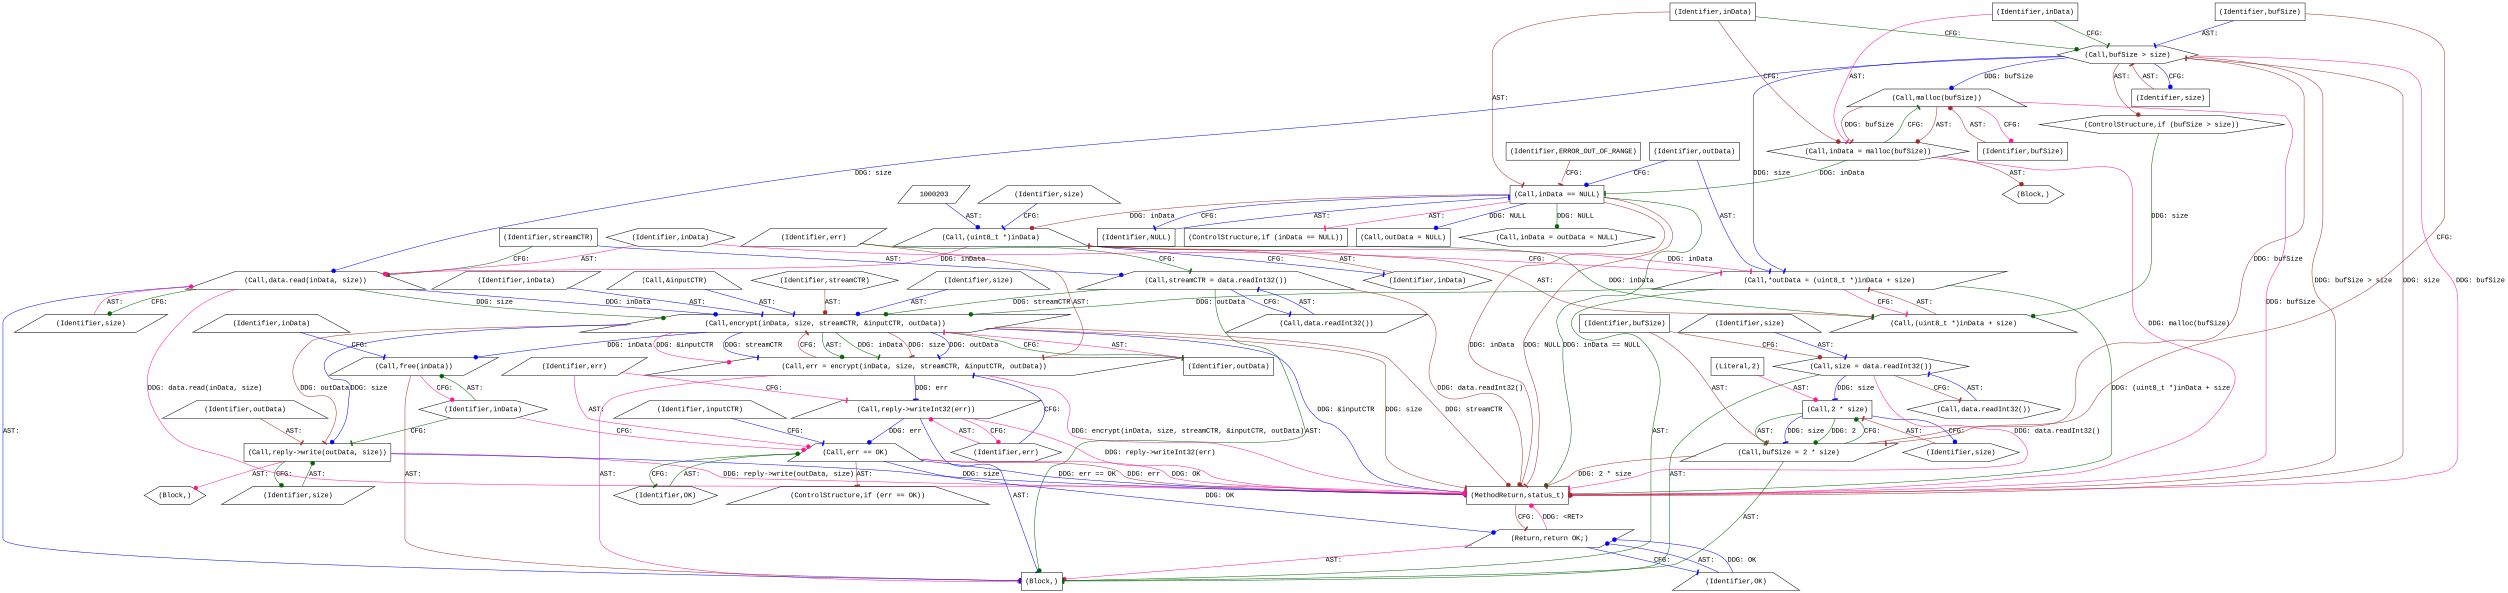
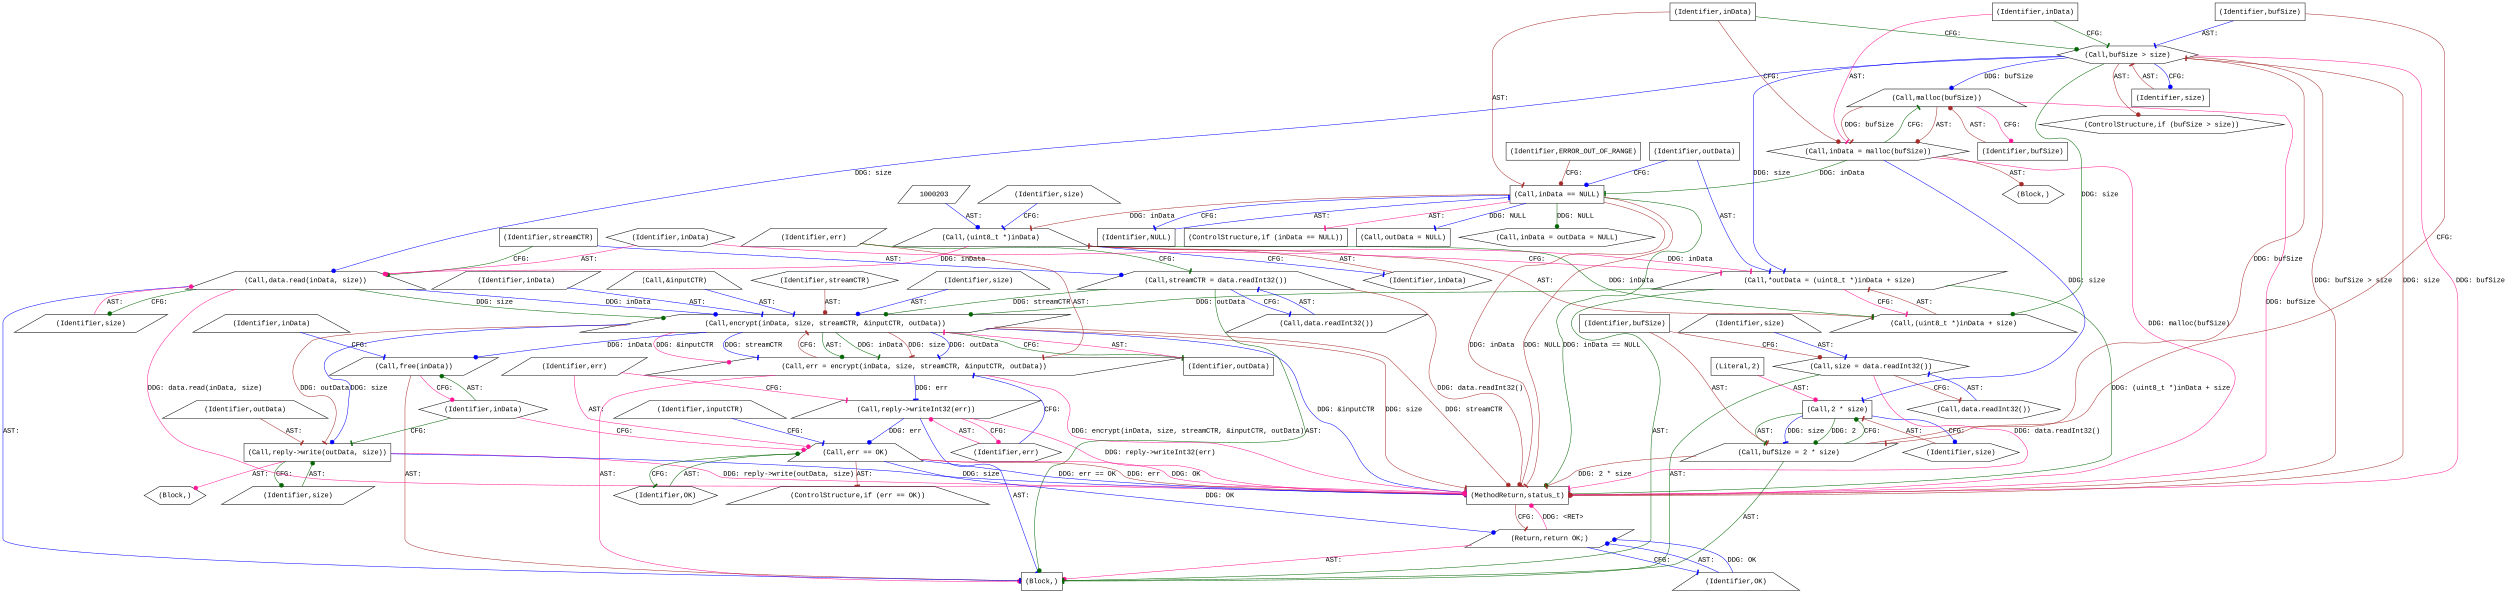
  digraph {
    fontname="Liberation Mono"
    node [fontname="Liberation Mono" shape=box]
    edge [arrowhead=tee color=blue fontname="Liberation Mono"]
    n1 [label="(Call,encrypt(inData, size, streamCTR, &inputCTR, outData))" shape=parallelogram]
    n2 [label="(Call,err = encrypt(inData, size, streamCTR, &inputCTR, outData))" shape=parallelogram]
    n3 [label="(Call,reply->write(outData, size))"]
    n4 [label="(Call,free(inData))" shape=parallelogram]
    n5 [label="(Identifier,outData)"]
    n6 [label="(MethodReturn,status_t)"]
    n7 [label="(Block,)"]
    n8 [label="(Call,reply->writeInt32(err))" shape=parallelogram]
    n9 [label="(Identifier,size)" shape=parallelogram]
    n10 [label="(Block,)" shape=hexagon]
    n11 [label="(Identifier,inData)" shape=hexagon]
    n12 [label="(Return,return OK;)" shape=parallelogram]
    n13 [label="(Call,data.read(inData, size))" shape=trapezium]
    n14 [label="(Identifier,size)" shape=parallelogram]
    n15 [label="(Call,(uint8_t *)inData)" shape=trapezium]
    n16 [label="(Call,*outData = (uint8_t *)inData + size)" shape=parallelogram]
    n17 [label="(Identifier,inData)" shape=hexagon]
    n18 [label="(Call,(uint8_t *)inData + size)" shape=trapezium]
    n19 [label="(Call,inData == NULL)"]
    n20 [label="(Identifier,NULL)"]
    n21 [label="(ControlStructure,if (inData == NULL))"]
    n22 [label="(Call,outData = NULL)"]
    n23 [label="(Call,inData = outData = NULL)" shape=hexagon]
    n24 [label="(Call,inData = malloc(bufSize))" shape=hexagon]
    n25 [label="(Call,malloc(bufSize))" shape=trapezium]
    n26 [label="(Block,)" shape=hexagon]
    n27 [label="(Identifier,bufSize)"]
    n28 [label="(Call,bufSize > size)" shape=hexagon]
    n29 [label="(Identifier,size)"]
    n30 [label="(ControlStructure,if (bufSize > size))" shape=hexagon]
    n31 [label="(Call,bufSize = 2 * size)" shape=parallelogram]
    n32 [label="(Call,2 * size)"]
    n33 [label="(Identifier,size)" shape=hexagon]
    n34 [label="(Call,size = data.readInt32())" shape=hexagon]
    n35 [label="(Call,data.readInt32())" shape=hexagon]
    n36 [label="(Call,streamCTR = data.readInt32())" shape=trapezium]
    n37 [label="(Call,data.readInt32())" shape=parallelogram]
    n38 [label="(Call,err == OK)" shape=trapezium]
    n39 [label="(Identifier,err)" shape=hexagon]
    n40 [label="(Identifier,OK)" shape=hexagon]
    n41 [label="(ControlStructure,if (err == OK))" shape=trapezium]
    n42 [label="(Identifier,OK)" shape=trapezium]
    n43 [label="(Literal,2)"]
    n44 [label="(Identifier,bufSize)"]
    n45 [label="(Identifier,outData)" shape=trapezium]
    n46 [label="(Identifier,size)" shape=trapezium]
    n47 [label="(Identifier,inData)" shape=parallelogram]
    n48 [label="(Identifier,size)" shape=trapezium]
    n49 [label="(Identifier,size)" shape=trapezium]
    n50 [label="(Identifier,inData)"]
    n51 [label="(Identifier,ERROR_OUT_OF_RANGE)"]
    n52 [label="(Identifier,outData)"]
    n53 [label="(Identifier,inData)" shape=trapezium]
    n54 [label="(Identifier,inputCTR)" shape=trapezium]
    n55 [label="(Identifier,inData)"]
    n56 [label="(Call,&inputCTR)" shape=trapezium]
    n57 [label="(Identifier,err)" shape=parallelogram]
    n58 [label="(Identifier,bufSize)"]
    n59 [label="(Identifier,streamCTR)"]
    n60 [label="(Identifier,err)" shape=parallelogram]
    n61 [label="(Identifier,streamCTR)" shape=hexagon]
    n62 [label="(Identifier,inData)" shape=hexagon]
    1000203 [shape=parallelogram]
    n1 -> n2 [arrowhead=dot color=darkgreen label="AST: "]
    n1 -> n2 [color=darkgreen label="DDG: inData"]
    n1 -> n2 [color=brown label="DDG: size"]
    n1 -> n2 [label="DDG: outData"]
    n1 -> n2 [arrowhead=dot color=deeppink label="DDG: &inputCTR"]
    n1 -> n2 [label="DDG: streamCTR"]
    n1 -> n3 [color=brown label="DDG: outData"]
    n1 -> n3 [arrowhead=dot label="DDG: size"]
    n1 -> n4 [arrowhead=dot label="DDG: inData"]
    n1 -> n5 [color=darkgreen label="CFG: "]
    n1 -> n6 [label="DDG: &inputCTR"]
    n1 -> n6 [color=brown label="DDG: size"]
    n1 -> n6 [arrowhead=dot color=brown label="DDG: streamCTR"]
    n2 -> n1 [color=brown label="CFG: "]
    n2 -> n6 [color=deeppink label="DDG: encrypt(inData, size, streamCTR, &inputCTR, outData)"]
    n2 -> n7 [arrowhead=dot color=deeppink label="AST: "]
    n2 -> n8 [label="DDG: err"]
    n3 -> n6 [arrowhead=dot color=deeppink label="DDG: reply->write(outData, size)"]
    n3 -> n6 [label="DDG: size"]
    n3 -> n9 [arrowhead=dot color=darkgreen label="CFG: "]
    n3 -> n10 [arrowhead=dot color=deeppink label="AST: "]
    n4 -> n7 [color=brown label="AST: "]
    n4 -> n11 [arrowhead=dot color=deeppink label="CFG: "]
    n5 -> n1 [color=deeppink label="AST: "]
    n6 -> n12 [color=brown label="CFG: "]
    n8 -> n6 [color=deeppink label="DDG: reply->writeInt32(err)"]
    n8 -> n7 [label="AST: "]
    n8 -> n38 [arrowhead=dot label="DDG: err"]
    n8 -> n39 [arrowhead=dot color=deeppink label="CFG: "]
    n9 -> n3 [arrowhead=dot color=darkgreen label="AST: "]
    n11 -> n3 [color=darkgreen label="CFG: "]
    n11 -> n4 [arrowhead=dot color=darkgreen label="AST: "]
    n11 -> n38 [arrowhead=dot color=deeppink label="CFG: "]
    n12 -> n6 [arrowhead=dot color=deeppink label="DDG: <RET>"]
    n12 -> n7 [arrowhead=dot color=deeppink label="AST: "]
    n12 -> n42 [label="CFG: "]
    n13 -> n1 [arrowhead=dot label="DDG: inData"]
    n13 -> n1 [arrowhead=dot color=darkgreen label="DDG: size"]
    n13 -> n6 [arrowhead=dot color=deeppink label="DDG: data.read(inData, size)"]
    n13 -> n7 [label="AST: "]
    n13 -> n14 [arrowhead=dot color=darkgreen label="CFG: "]
    n14 -> n13 [arrowhead=dot color=deeppink label="AST: "]
    n15 -> n13 [arrowhead=dot color=deeppink label="DDG: inData"]
    n15 -> n16 [color=deeppink label="DDG: inData"]
    n15 -> n17 [label="CFG: "]
    n15 -> n18 [color=brown label="AST: "]
    n15 -> n18 [color=darkgreen label="DDG: inData"]
    n16 -> n1 [arrowhead=dot color=darkgreen label="DDG: outData"]
    n16 -> n6 [color=darkgreen label="DDG: (uint8_t *)inData + size"]
    n16 -> n7 [color=darkgreen label="AST: "]
    n16 -> n18 [color=deeppink label="CFG: "]
    n17 -> n15 [color=brown label="AST: "]
    n18 -> n16 [color=brown label="AST: "]
    n19 -> n6 [arrowhead=dot color=darkgreen label="DDG: inData == NULL"]
    n19 -> n6 [color=brown label="DDG: inData"]
    n19 -> n6 [color=brown label="DDG: NULL"]
-   n19 -> n15 [arrowhead=dot color=brown label="DDG: inData"]
+   n19 -> n15 [color=brown label="DDG: inData"]
    n19 -> n20 [label="CFG: "]
    n19 -> n21 [color=deeppink label="AST: "]
-   n19 -> n22 [arrowhead=dot label="DDG: NULL"]
+   n19 -> n22 [label="DDG: NULL"]
    n19 -> n23 [arrowhead=dot color=darkgreen label="DDG: NULL"]
    n20 -> n19 [label="AST: "]
    n24 -> n6 [arrowhead=dot color=deeppink label="DDG: malloc(bufSize)"]
    n24 -> n19 [color=darkgreen label="DDG: inData"]
    n24 -> n25 [color=darkgreen label="CFG: "]
    n24 -> n26 [arrowhead=dot color=brown label="AST: "]
    n25 -> n6 [color=deeppink label="DDG: bufSize"]
    n25 -> n24 [arrowhead=dot color=brown label="AST: "]
    n25 -> n24 [color=brown label="DDG: bufSize"]
    n25 -> n27 [arrowhead=dot color=deeppink label="CFG: "]
    n27 -> n25 [arrowhead=dot color=brown label="AST: "]
    n28 -> n6 [color=deeppink label="DDG: bufSize"]
    n28 -> n6 [color=brown label="DDG: bufSize > size"]
    n28 -> n6 [arrowhead=dot color=brown label="DDG: size"]
    n28 -> n13 [arrowhead=dot label="DDG: size"]
    n28 -> n16 [label="DDG: size"]
-   n30 -> n18 [arrowhead=dot color=darkgreen label="DDG: size"]
+   n28 -> n18 [arrowhead=dot color=darkgreen label="DDG: size"]
    n28 -> n25 [arrowhead=dot label="DDG: bufSize"]
    n28 -> n29 [arrowhead=dot label="CFG: "]
    n28 -> n30 [arrowhead=dot color=brown label="AST: "]
    n29 -> n28 [color=brown label="AST: "]
    n31 -> n6 [color=brown label="DDG: 2 * size"]
    n31 -> n7 [color=darkgreen label="AST: "]
    n31 -> n28 [color=brown label="DDG: bufSize"]
    n31 -> n32 [arrowhead=dot color=darkgreen label="CFG: "]
    n32 -> n31 [color=darkgreen label="AST: "]
    n32 -> n31 [arrowhead=dot color=darkgreen label="DDG: 2"]
    n32 -> n31 [label="DDG: size"]
    n32 -> n33 [arrowhead=dot label="CFG: "]
    n33 -> n32 [color=brown label="AST: "]
    n34 -> n6 [color=deeppink label="DDG: data.readInt32()"]
    n34 -> n7 [color=darkgreen label="AST: "]
-   n34 -> n32 [label="DDG: size"]
+   n24 -> n32 [label="DDG: size"]
    n34 -> n35 [color=brown label="CFG: "]
    n35 -> n34 [label="AST: "]
    n36 -> n1 [arrowhead=dot color=darkgreen label="DDG: streamCTR"]
    n36 -> n6 [arrowhead=dot color=brown label="DDG: data.readInt32()"]
    n36 -> n7 [arrowhead=dot color=darkgreen label="AST: "]
    n36 -> n37 [label="CFG: "]
    n37 -> n36 [label="AST: "]
    n38 -> n6 [label="DDG: err == OK"]
    n38 -> n6 [color=brown label="DDG: err"]
    n38 -> n6 [arrowhead=dot color=deeppink label="DDG: OK"]
    n38 -> n12 [arrowhead=dot label="DDG: OK"]
    n38 -> n40 [color=darkgreen label="CFG: "]
    n38 -> n41 [color=brown label="AST: "]
    n39 -> n2 [label="CFG: "]
    n39 -> n8 [arrowhead=dot color=deeppink label="AST: "]
    n40 -> n38 [arrowhead=dot color=darkgreen label="AST: "]
    n42 -> n12 [arrowhead=dot label="AST: "]
    n42 -> n12 [arrowhead=dot label="DDG: OK"]
    n43 -> n32 [arrowhead=dot color=deeppink label="AST: "]
    n44 -> n31 [color=brown label="AST: "]
    n44 -> n34 [arrowhead=dot color=brown label="CFG: "]
    n45 -> n3 [color=brown label="AST: "]
    n46 -> n1 [arrowhead=dot label="AST: "]
    n47 -> n1 [label="AST: "]
    n48 -> n34 [label="AST: "]
    n49 -> n15 [label="CFG: "]
    n50 -> n19 [color=brown label="AST: "]
    n50 -> n24 [arrowhead=dot color=brown label="CFG: "]
    n50 -> n28 [arrowhead=dot color=darkgreen label="CFG: "]
-   n51 -> n19 [color=brown label="CFG: "]
+   n51 -> n19 [arrowhead=dot color=brown label="CFG: "]
    n52 -> n16 [label="AST: "]
    n52 -> n19 [arrowhead=dot label="CFG: "]
    n53 -> n4 [label="CFG: "]
    n54 -> n38 [label="CFG: "]
    n55 -> n24 [color=deeppink label="AST: "]
    n55 -> n28 [color=darkgreen label="CFG: "]
    n56 -> n1 [label="AST: "]
    n57 -> n8 [color=deeppink label="CFG: "]
    n57 -> n38 [arrowhead=dot color=deeppink label="AST: "]
    n58 -> n28 [label="AST: "]
    n58 -> n31 [color=brown label="CFG: "]
    n59 -> n13 [arrowhead=dot color=darkgreen label="CFG: "]
    n59 -> n36 [arrowhead=dot label="AST: "]
    n60 -> n2 [color=brown label="AST: "]
    n60 -> n36 [color=darkgreen label="CFG: "]
    n61 -> n1 [arrowhead=dot color=brown label="AST: "]
    n62 -> n13 [arrowhead=dot color=deeppink label="AST: "]
    n62 -> n16 [color=deeppink label="CFG: "]
    1000203 -> n15 [arrowhead=dot label="AST: "]
  }
